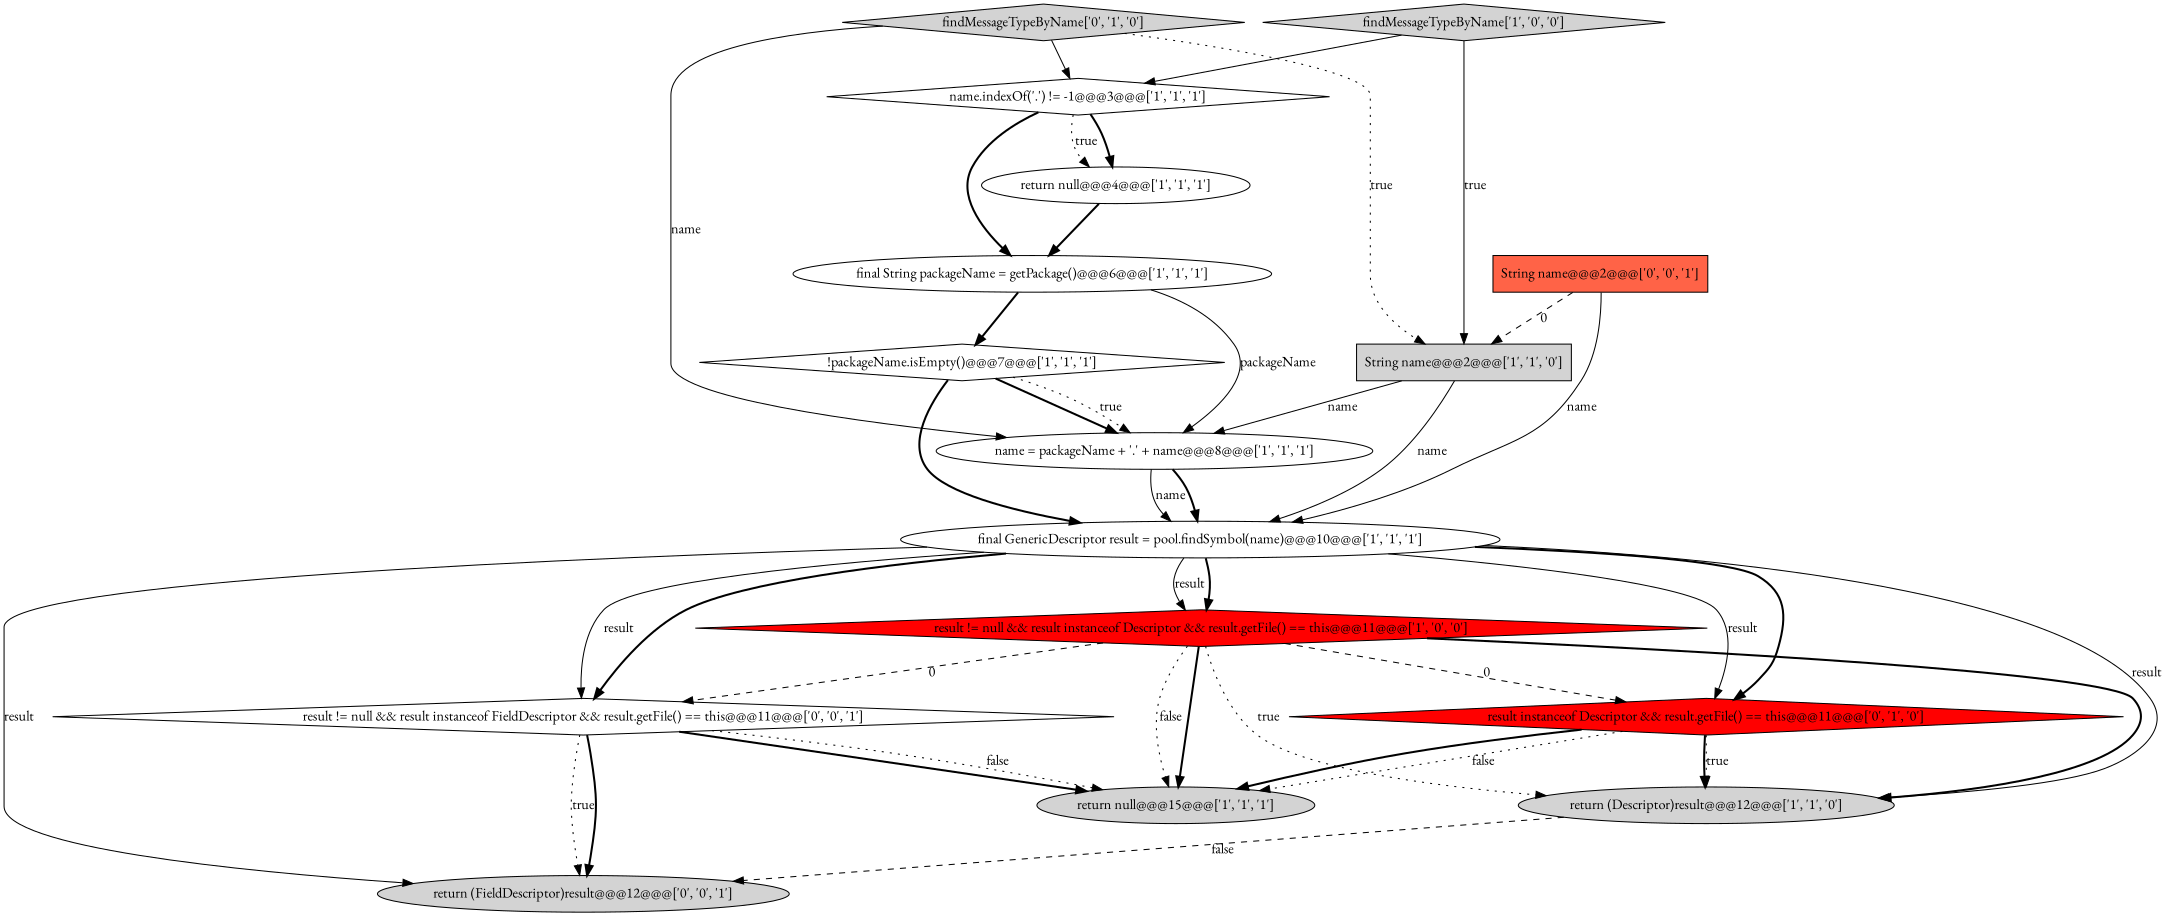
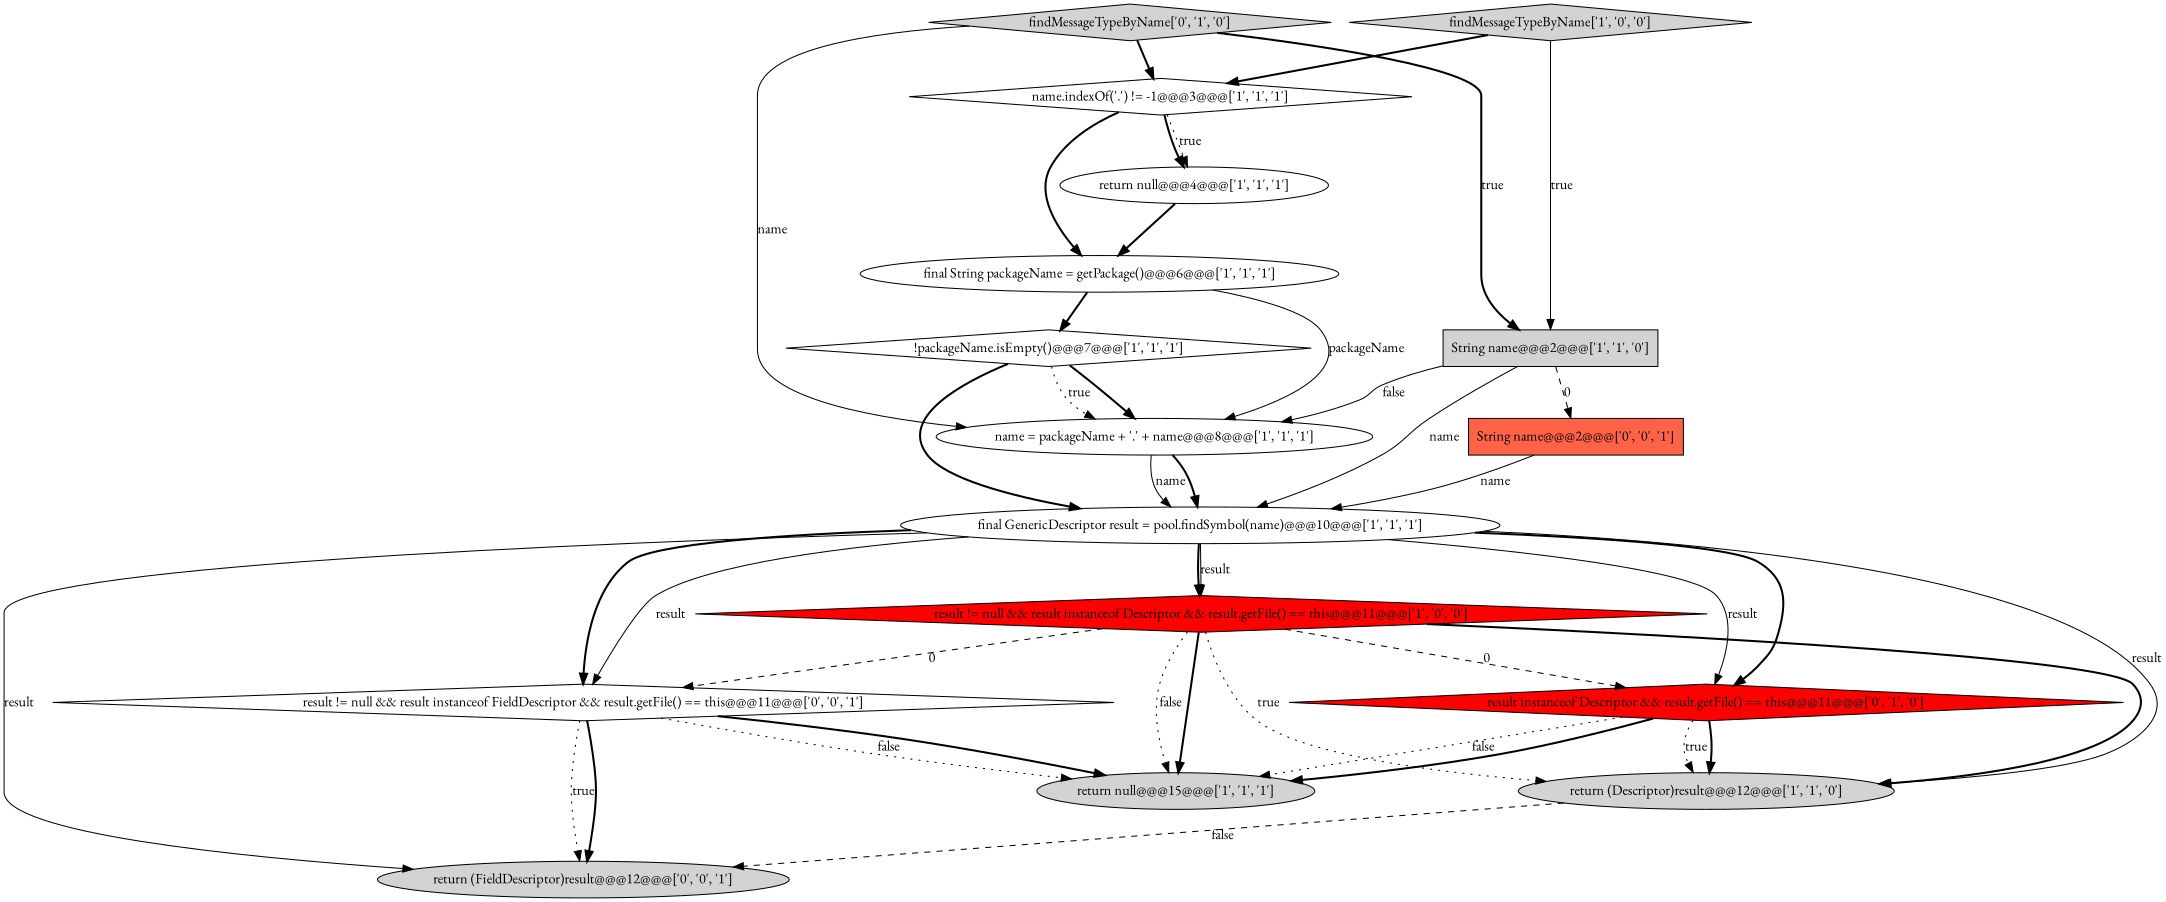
  digraph {
    fontname="EB Garamond"
    node [fillcolor=white fontname="EB Garamond" shape=diamond style=filled]
    edge [fontname="EB Garamond" style=bold]
    n1 [fillcolor=lightgray label="findMessageTypeByName['1', '0', '0']"]
    n2 [fillcolor=lightgray label="String name@@@2@@@['1', '1', '0']" shape=box]
    n3 [label="name.indexOf('.') != -1@@@3@@@['1', '1', '1']"]
    n4 [label="name = packageName + '.' + name@@@8@@@['1', '1', '1']" shape=ellipse]
    n5 [label="final GenericDescriptor result = pool.findSymbol(name)@@@10@@@['1', '1', '1']" shape=ellipse]
    n6 [fillcolor=tomato label="String name@@@2@@@['0', '0', '1']" shape=box]
    n7 [label="final String packageName = getPackage()@@@6@@@['1', '1', '1']" shape=ellipse]
    n8 [label="return null@@@4@@@['1', '1', '1']" shape=ellipse]
    n9 [label="result != null && result instanceof FieldDescriptor && result.getFile() == this@@@11@@@['0', '0', '1']"]
    n10 [fillcolor=lightgray label="return (FieldDescriptor)result@@@12@@@['0', '0', '1']" shape=ellipse]
    n11 [fillcolor=lightgray label="return null@@@15@@@['1', '1', '1']" shape=ellipse]
    n12 [fillcolor=red label="result instanceof Descriptor && result.getFile() == this@@@11@@@['0', '1', '0']"]
    n13 [fillcolor=lightgray label="return (Descriptor)result@@@12@@@['1', '1', '0']" shape=ellipse]
    n14 [fillcolor=red label="result != null && result instanceof Descriptor && result.getFile() == this@@@11@@@['1', '0', '0']"]
    n15 [fillcolor=lightgray label="findMessageTypeByName['0', '1', '0']"]
    n16 [label="!packageName.isEmpty()@@@7@@@['1', '1', '1']"]
    n1 -> n2 [label=true style=solid]
-   n1 -> n3 [style=solid]
-   n2 -> n4 [label=name style=solid]
+   n1 -> n3
+   n2 -> n4 [label=false style=solid]
    n2 -> n5 [label=name style=solid]
-   n6 -> n2 [label=0 style=dashed]
+   n2 -> n6 [label=0 style=dashed]
    n3 -> n7
    n3 -> n8
    n3 -> n8 [label=true style=dotted]
    n4 -> n5 [label=name style=solid]
    n4 -> n5
    n5 -> n9
    n5 -> n9 [label=result style=solid]
    n5 -> n10 [label=result style=solid]
    n5 -> n12
    n5 -> n12 [label=result style=solid]
    n5 -> n13 [label=result style=solid]
    n5 -> n14
    n5 -> n14 [label=result style=solid]
    n6 -> n5 [label=name style=solid]
    n7 -> n4 [label=packageName style=solid]
    n7 -> n16
    n8 -> n7
    n9 -> n10 [label=true style=dotted]
    n9 -> n10
    n9 -> n11
    n9 -> n11 [label=false style=dotted]
    n12 -> n11 [label=false style=dotted]
    n12 -> n11
    n12 -> n13
    n12 -> n13 [label=true style=dotted]
    n13 -> n10 [label=false style=dashed]
    n14 -> n9 [label=0 style=dashed]
    n14 -> n11
    n14 -> n11 [label=false style=dotted]
    n14 -> n12 [label=0 style=dashed]
    n14 -> n13
    n14 -> n13 [label=true style=dotted]
-   n15 -> n2 [label=true style=dotted]
-   n15 -> n3 [style=solid]
+   n15 -> n2 [label=true]
+   n15 -> n3
    n15 -> n4 [label=name style=solid]
    n16 -> n4
    n16 -> n4 [label=true style=dotted]
    n16 -> n5
  }
